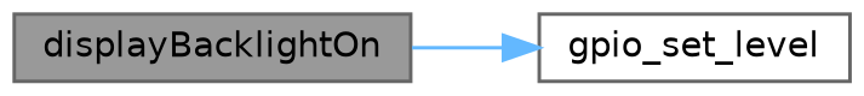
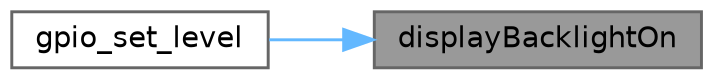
  digraph {
    rankdir=LR
    node [fontname=Helvetica fontsize=10 shape=box style=filled]
    n1 [color=gray40 fillcolor=grey60 fontcolor=black height=0.2 label=displayBacklightOn width=0.4]
    n2 [color=grey40 fillcolor=white height=0.2 label=gpio_set_level width=0.4]
-   n1 -> n2 [color=steelblue1 fontname=Helvetica fontsize=10 labelfontname=Helvetica labelfontsize=10 style=solid]
+   n2 -> n1 [color=steelblue1 fontname=Helvetica fontsize=10 labelfontname=Helvetica labelfontsize=10 style=solid]
  }
